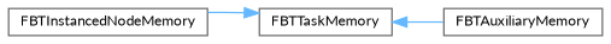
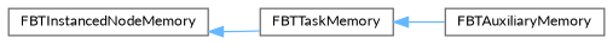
  digraph {
    fontname=Lato
    rankdir=LR
    node [color=grey40 fillcolor=white fontname=Lato fontsize=10 shape=box style=filled]
    edge [color=steelblue1 dir=back fontname=Lato fontsize=10 labelfontname=Helvetica labelfontsize=10 style=solid]
    n1 [height=0.2 label=FBTInstancedNodeMemory width=0.4]
    n2 [height=0.2 label=FBTTaskMemory width=0.4]
    n3 [height=0.2 label=FBTAuxiliaryMemory width=0.4]
-   n2 -> n1
+   n1 -> n2
    n2 -> n3
  }
